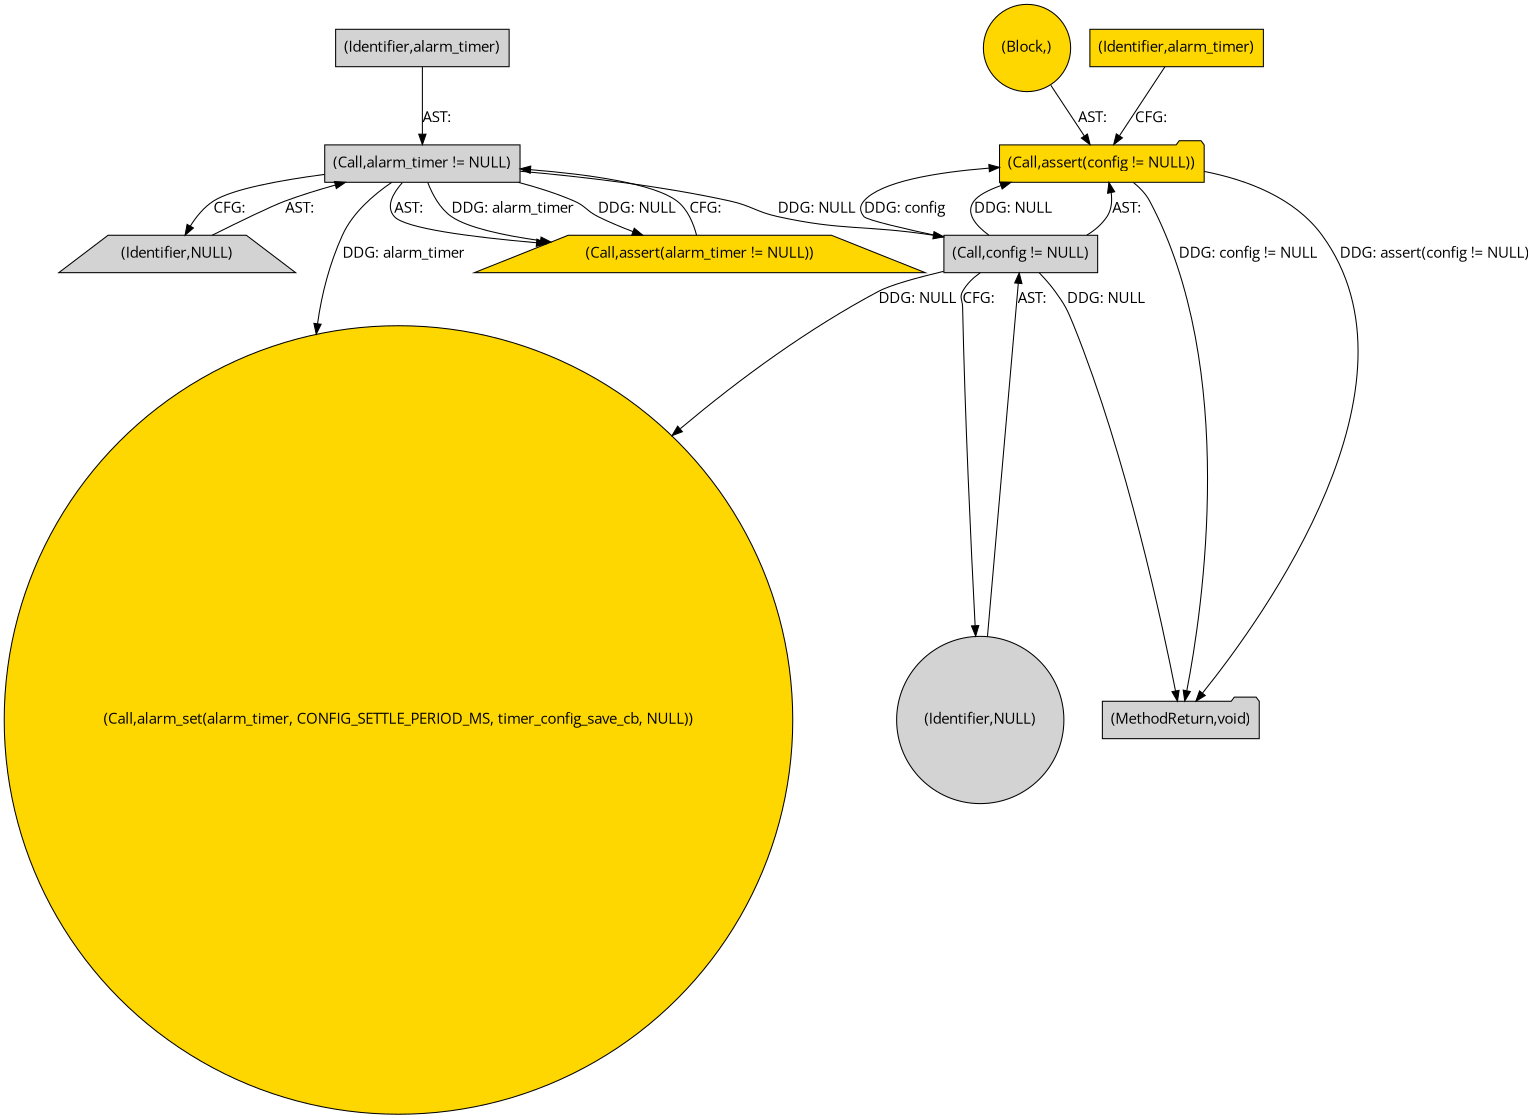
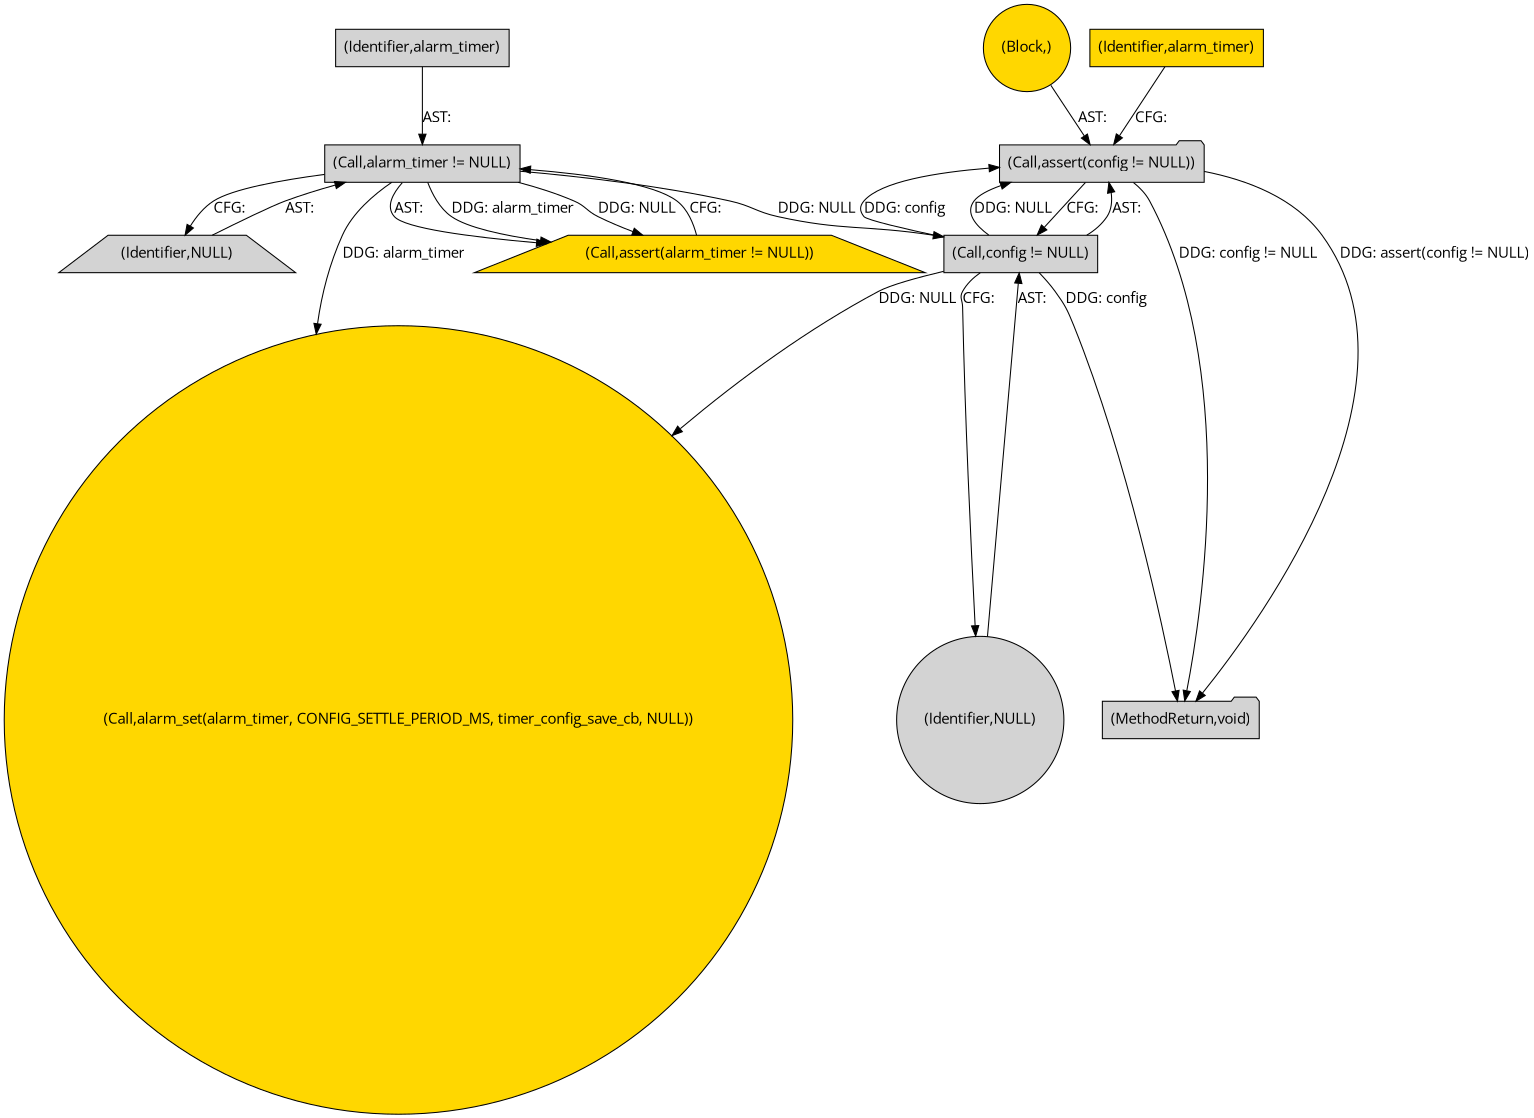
  digraph {
    fontname="Open Sans"
    node [fillcolor=lightgrey fontname="Open Sans" shape=box style=filled]
    edge [fontname="Open Sans"]
-   n1 [fillcolor=gold label="(Call,assert(config != NULL))" shape=folder]
+   n1 [label="(Call,assert(config != NULL))" shape=folder]
    n2 [label="(Call,config != NULL)"]
    n3 [label="(MethodReturn,void)" shape=folder]
    n4 [label="(Identifier,NULL)" shape=circle]
    n5 [fillcolor=gold label="(Call,alarm_set(alarm_timer, CONFIG_SETTLE_PERIOD_MS, timer_config_save_cb, NULL))" shape=circle]
    n6 [fillcolor=gold label="(Block,)" shape=circle]
    n7 [label="(Call,alarm_timer != NULL)"]
    n8 [fillcolor=gold label="(Call,assert(alarm_timer != NULL))" shape=trapezium]
    n9 [label="(Identifier,NULL)" shape=trapezium]
    n10 [label="(Identifier,alarm_timer)"]
    n11 [fillcolor=gold label="(Identifier,alarm_timer)"]
+   n1 -> n2 [label="CFG: "]
    n1 -> n3 [label="DDG: config != NULL"]
    n1 -> n3 [label="DDG: assert(config != NULL)"]
    n2 -> n1 [label="AST: "]
    n2 -> n1 [label="DDG: config"]
    n2 -> n1 [label="DDG: NULL"]
-   n2 -> n3 [label="DDG: NULL"]
+   n2 -> n3 [label="DDG: config"]
    n2 -> n4 [label="CFG: "]
    n2 -> n5 [label="DDG: NULL"]
    n4 -> n2 [label="AST: "]
    n6 -> n1 [label="AST: "]
    n7 -> n2 [label="DDG: NULL"]
    n7 -> n5 [label="DDG: alarm_timer"]
    n7 -> n8 [label="AST: "]
    n7 -> n8 [label="DDG: alarm_timer"]
    n7 -> n8 [label="DDG: NULL"]
    n7 -> n9 [label="CFG: "]
    n8 -> n7 [label="CFG: "]
    n9 -> n7 [label="AST: "]
    n10 -> n7 [label="AST: "]
    n11 -> n1 [label="CFG: "]
  }
